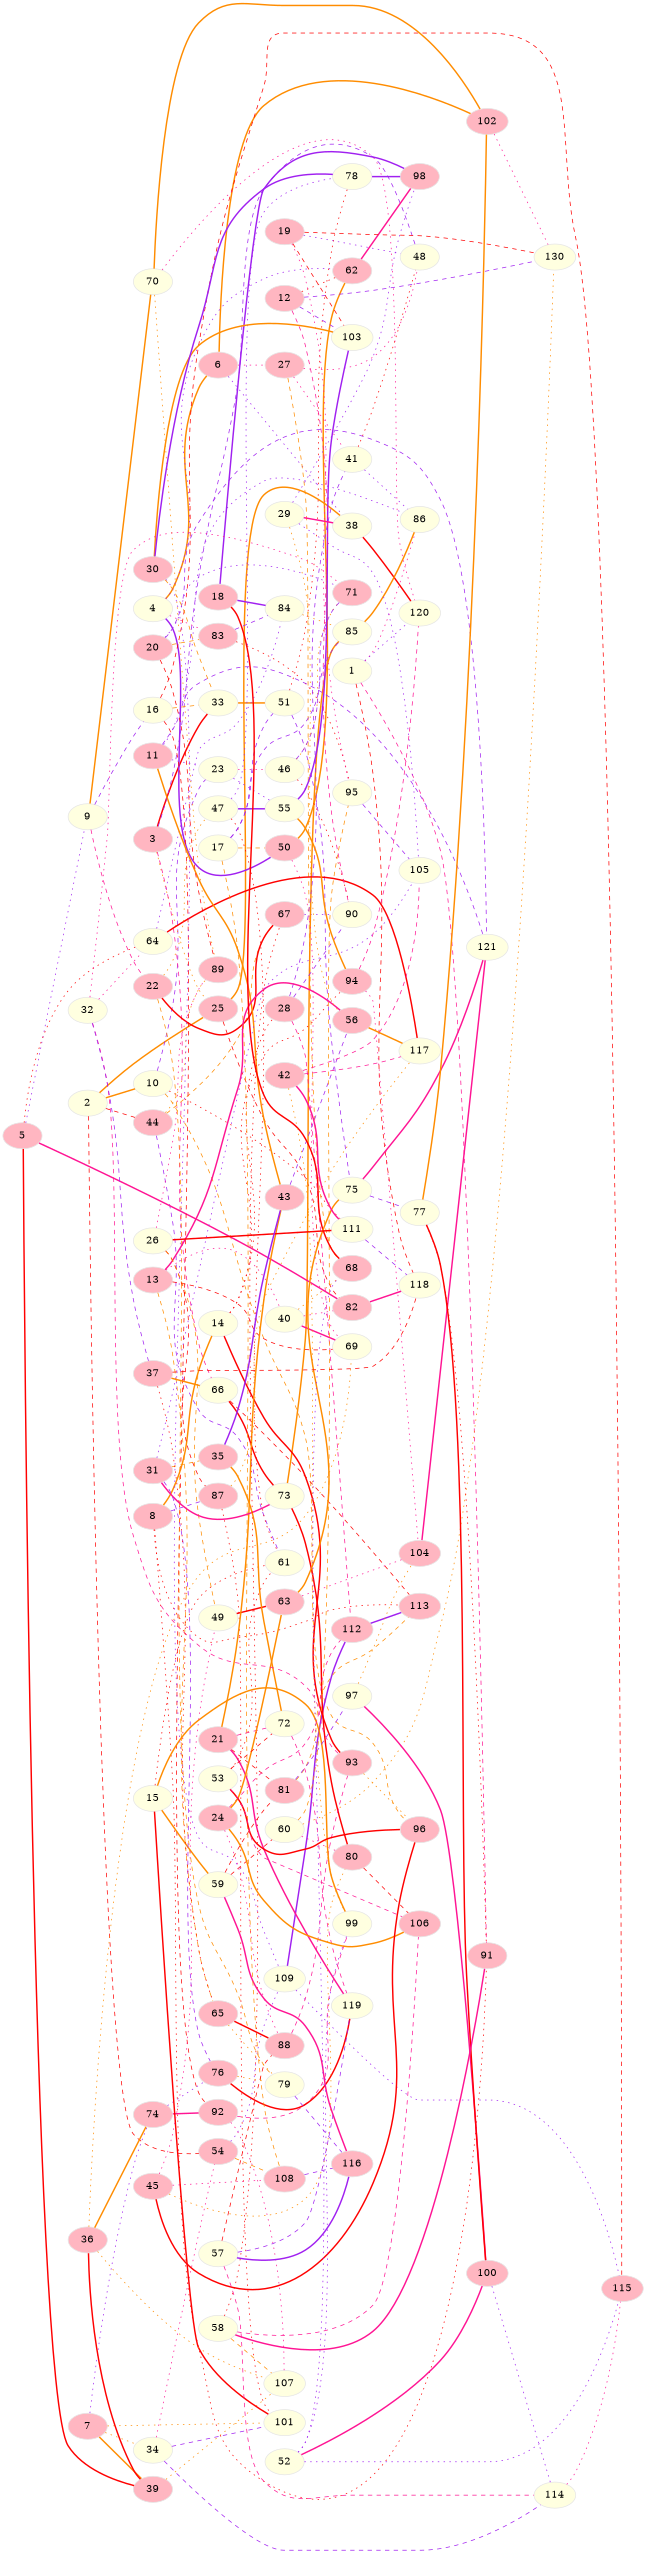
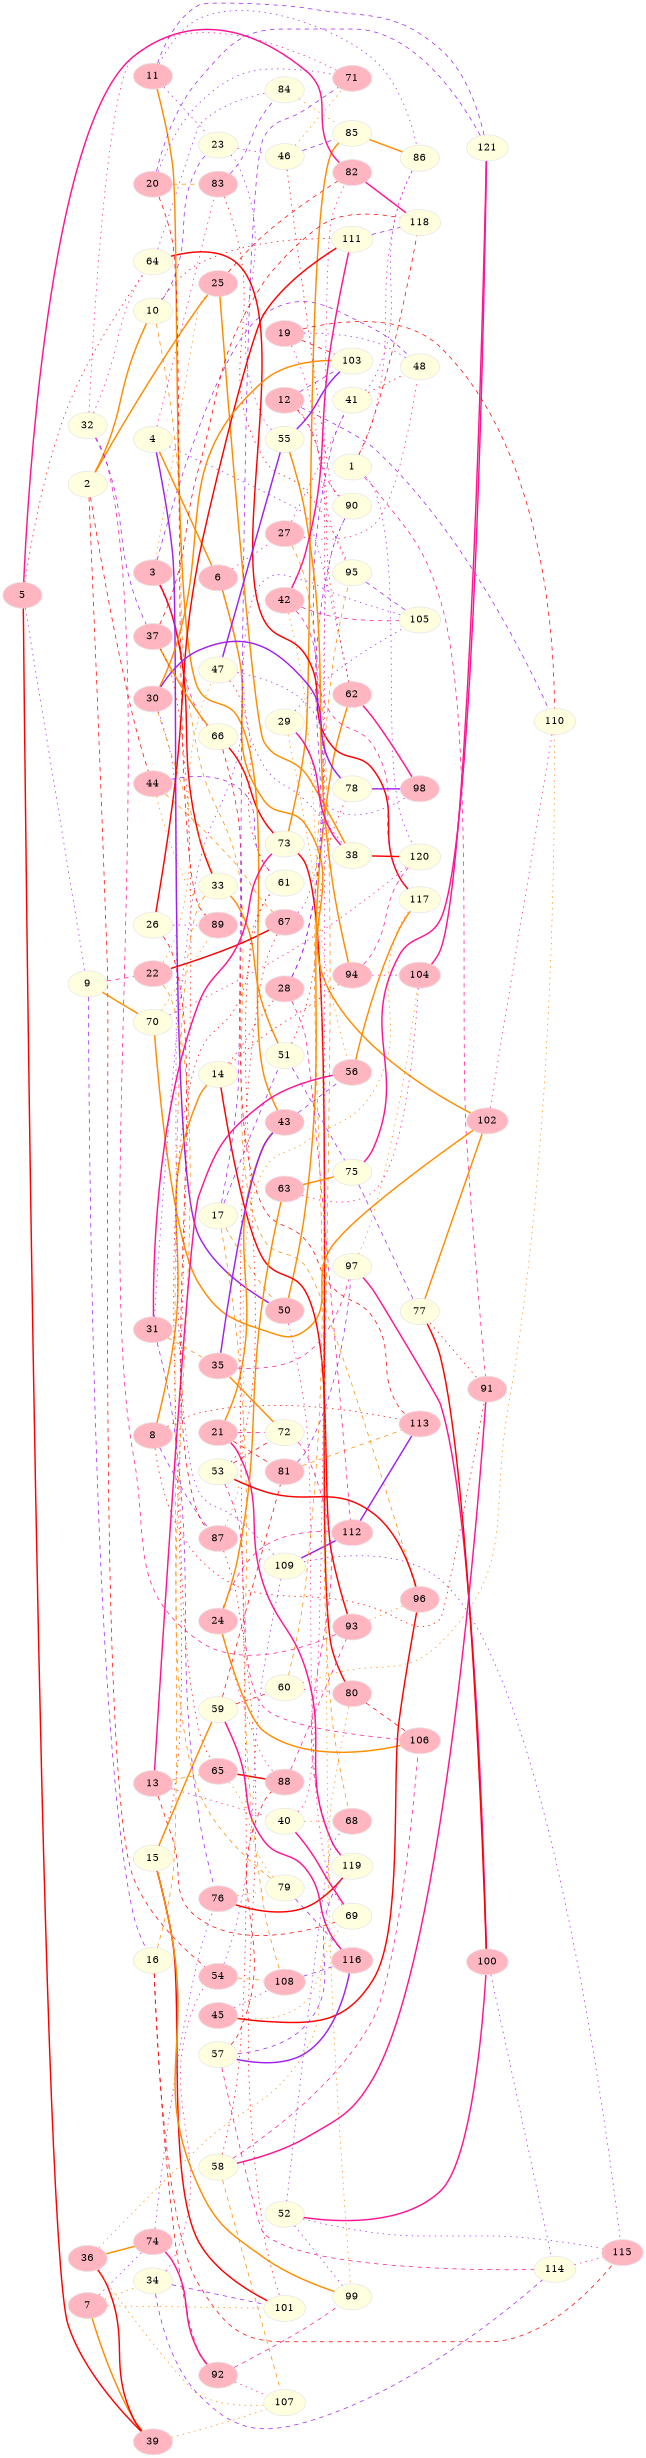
  graph {
    rankdir=LR
    node [color=gray90 fillcolor=lightyellow style=filled]
    edge [color=purple style=dotted]
    1
    86
    91 [fillcolor=lightpink]
    118
    120
    2
    10
    25 [fillcolor=lightpink]
    44 [fillcolor=lightpink]
    54 [fillcolor=lightpink]
    23
    96 [fillcolor=lightpink]
    111
    82 [fillcolor=lightpink]
    38
    61
    89 [fillcolor=lightpink]
    67 [fillcolor=lightpink]
    108 [fillcolor=lightpink]
    109
    3 [fillcolor=lightpink]
    33
    48
    66
    51
    113 [fillcolor=lightpink]
    73
    6 [fillcolor=lightpink]
    4
    50 [fillcolor=lightpink]
    62 [fillcolor=lightpink]
    83 [fillcolor=lightpink]
    27 [fillcolor=lightpink]
    102 [fillcolor=lightpink]
    69
    98 [fillcolor=lightpink]
    84
    95
    5 [fillcolor=lightpink]
    9
    39 [fillcolor=lightpink]
    64
    16
    22 [fillcolor=lightpink]
    70
    107
    117
    68 [fillcolor=lightpink]
    41
-   110 [label=130]
+   110
    7 [fillcolor=lightpink]
    34
    74 [fillcolor=lightpink]
    101
    114
    92 [fillcolor=lightpink]
    76 [fillcolor=lightpink]
    8 [fillcolor=lightpink]
    14
    87 [fillcolor=lightpink]
    28 [fillcolor=lightpink]
    93 [fillcolor=lightpink]
    94 [fillcolor=lightpink]
    115 [fillcolor=lightpink]
    47
    79
    46
    55
    11 [fillcolor=lightpink]
    43 [fillcolor=lightpink]
    121
    56 [fillcolor=lightpink]
    12 [fillcolor=lightpink]
    90
    103
    13 [fillcolor=lightpink]
    40
    65 [fillcolor=lightpink]
    88 [fillcolor=lightpink]
    112 [fillcolor=lightpink]
    104 [fillcolor=lightpink]
    15
    59
    99
    81 [fillcolor=lightpink]
    116 [fillcolor=lightpink]
    60
    17
    71 [fillcolor=lightpink]
    78
    75
-   18 [fillcolor=lightpink]
    63 [fillcolor=lightpink]
-   49
    85
    19 [fillcolor=lightpink]
    105
    20 [fillcolor=lightpink]
    21 [fillcolor=lightpink]
    72
    119
    97
    24 [fillcolor=lightpink]
    106 [fillcolor=lightpink]
    26
    29
    30 [fillcolor=lightpink]
    31 [fillcolor=lightpink]
    35 [fillcolor=lightpink]
    80 [fillcolor=lightpink]
    32
    37 [fillcolor=lightpink]
    100 [fillcolor=lightpink]
    36 [fillcolor=lightpink]
    42 [fillcolor=lightpink]
    45 [fillcolor=lightpink]
    77
    52
    53
    57
    58
    1 -- 86 [color=deeppink]
    1 -- 91 [color=deeppink style=dashed]
    1 -- 118 [color=red style=dashed]
    1 -- 120
    2 -- 10 [color=darkorange style=bold]
    2 -- 25 [color=darkorange style=bold]
    2 -- 44 [color=red style=dashed]
    2 -- 54 [color=red style=dashed]
    10 -- 23 [style=dashed]
    10 -- 96 [color=darkorange style=dashed]
    10 -- 111 [color=red]
    25 -- 82 [color=red style=dashed]
    25 -- 38 [color=darkorange style=bold]
    44 -- 61 [style=dashed]
    44 -- 89 [color=darkorange]
    44 -- 67 [color=darkorange style=dashed]
    54 -- 108 [color=darkorange style=dashed]
    54 -- 109
    23 -- 46 [color=deeppink]
    23 -- 55
    111 -- 118 [style=dashed]
    82 -- 118 [color=deeppink style=bold]
    38 -- 120 [color=red style=bold]
    67 -- 90
    108 -- 116 [style=dashed]
    109 -- 115
    109 -- 112 [style=bold]
    3 -- 25 [color=darkorange]
    3 -- 33 [color=red style=bold]
    3 -- 48 [style=dashed]
    3 -- 66 [color=deeppink style=dashed]
    33 -- 51 [color=darkorange style=bold]
    66 -- 113 [color=red style=dashed]
    66 -- 73 [color=red style=bold]
    51 -- 78 [color=red]
    51 -- 75 [style=dashed]
    73 -- 85 [color=darkorange style=bold]
    73 -- 80 [color=red style=bold]
    6 -- 38
    6 -- 27 [color=deeppink]
    6 -- 102 [color=darkorange style=bold]
    4 -- 6 [color=darkorange style=bold]
    4 -- 50 [style=bold]
    4 -- 62
    4 -- 83 [color=deeppink]
    50 -- 62 [color=darkorange style=bold]
    50 -- 69 [color=deeppink]
    62 -- 98 [color=deeppink style=bold]
    83 -- 84 [style=dashed]
    83 -- 95 [color=red]
    27 -- 48 [color=deeppink]
    27 -- 68 [color=darkorange style=dashed]
    27 -- 41 [color=deeppink]
    102 -- 110 [color=deeppink]
    84 -- 85 [color=darkorange]
    95 -- 105 [style=dashed]
    5 -- 82 [color=deeppink style=bold]
    5 -- 9
    5 -- 39 [color=red style=bold]
    5 -- 64 [color=red]
    9 -- 16 [style=dashed]
    9 -- 22 [color=deeppink style=dashed]
    9 -- 70 [color=darkorange style=bold]
    39 -- 107 [color=darkorange]
    64 -- 84
    64 -- 117 [color=red style=bold]
    16 -- 33 [color=darkorange style=dashed]
    16 -- 92 [color=red style=dashed]
    16 -- 115 [color=red style=dashed]
    22 -- 67 [color=red style=bold]
    22 -- 47 [color=darkorange]
    22 -- 79 [color=darkorange style=dashed]
    70 -- 120 [color=deeppink]
    70 -- 89 [color=darkorange]
    70 -- 102 [color=darkorange style=bold]
    41 -- 86
    41 -- 48 [color=red]
    7 -- 39 [color=darkorange style=bold]
    7 -- 34 [color=darkorange]
    7 -- 74
    7 -- 101 [color=darkorange]
    34 -- 54 [color=deeppink]
    34 -- 101 [style=dashed]
    34 -- 114 [style=dashed]
    74 -- 92 [color=deeppink style=bold]
    74 -- 76
    114 -- 115 [color=deeppink]
    92 -- 107 [color=deeppink]
    92 -- 99 [color=deeppink style=dashed]
    76 -- 79 [color=darkorange]
    76 -- 119 [color=red style=bold]
    8 -- 91 [color=red]
    8 -- 113 [color=red]
    8 -- 14 [color=darkorange style=bold]
    8 -- 87 [style=dashed]
    14 -- 28 [color=red]
    14 -- 93 [color=red style=bold]
    14 -- 94 [color=red]
    87 -- 117 [color=darkorange]
    87 -- 101 [color=red]
    28 -- 41 [style=dashed]
    28 -- 90 [style=dashed]
    28 -- 112 [color=deeppink style=dashed]
    93 -- 96 [color=darkorange]
    94 -- 120 [color=deeppink style=dashed]
    94 -- 104 [color=deeppink]
    47 -- 61 [color=red]
    47 -- 55 [style=bold]
    47 -- 78
    79 -- 116 [style=dashed]
    46 -- 90 [color=red]
    46 -- 71 [color=darkorange]
    46 -- 85 [style=dashed]
    55 -- 94 [color=darkorange style=bold]
    55 -- 103 [style=bold]
    11 -- 86
    11 -- 23
    11 -- 43 [color=darkorange style=bold]
    11 -- 121 [style=dashed]
    43 -- 56 [style=dashed]
    56 -- 117 [color=darkorange style=bold]
    12 -- 62 [color=red]
    12 -- 110 [style=dashed]
    12 -- 90 [color=deeppink style=dashed]
    12 -- 103 [style=dashed]
    13 -- 69 [color=red style=dashed]
    13 -- 56 [color=deeppink style=bold]
    13 -- 40 [color=deeppink]
    13 -- 65 [color=darkorange style=dashed]
    40 -- 82 [color=deeppink]
    40 -- 69 [color=deeppink style=bold]
    40 -- 68 [color=darkorange]
    65 -- 79 [color=darkorange]
    65 -- 88 [color=red style=bold]
    88 -- 93 [color=deeppink style=dashed]
    112 -- 113 [style=bold]
    104 -- 121 [color=deeppink style=bold]
    15 -- 61 [color=red]
    15 -- 101 [color=red style=bold]
    15 -- 59 [color=darkorange style=bold]
    15 -- 99 [color=darkorange style=bold]
    59 -- 81 [color=red style=dashed]
    59 -- 116 [color=deeppink style=bold]
    59 -- 60 [color=red style=dashed]
    81 -- 113 [color=darkorange style=dashed]
    81 -- 97 [style=dashed]
    60 -- 95 [color=darkorange style=dashed]
    60 -- 110 [color=darkorange]
    60 -- 80 [color=deeppink]
    17 -- 108 [color=darkorange style=dashed]
    17 -- 51 [style=dashed]
    17 -- 50 [color=darkorange style=dashed]
    17 -- 71 [style=dashed]
    78 -- 98 [style=bold]
    75 -- 121 [color=deeppink style=bold]
    75 -- 77 [style=dashed]
-   18 -- 98 [style=bold]
-   18 -- 84 [style=bold]
-   18 -- 68 [color=red style=bold]
    63 -- 104 [color=deeppink]
    63 -- 75 [color=darkorange style=bold]
-   49 -- 63 [color=red style=bold]
    85 -- 86 [color=darkorange style=bold]
    19 -- 48
    19 -- 95 [color=deeppink]
    19 -- 110 [color=red style=dashed]
    19 -- 103 [color=red style=dashed]
    20 -- 89 [color=red style=dashed]
    20 -- 83 [color=darkorange style=dashed]
    20 -- 121 [style=dashed]
    20 -- 71
    21 -- 43 [color=darkorange style=bold]
    21 -- 81 [color=red style=dashed]
    21 -- 72 [color=deeppink style=dashed]
    21 -- 119 [color=deeppink style=bold]
    72 -- 119 [color=deeppink style=dashed]
    97 -- 104 [color=darkorange]
    97 -- 100 [color=deeppink style=bold]
    24 -- 88 [color=deeppink]
    24 -- 112 [color=deeppink style=dashed]
    24 -- 63 [color=darkorange style=bold]
    24 -- 106 [color=darkorange style=bold]
    26 -- 111 [color=red style=bold]
    26 -- 89 [color=deeppink]
    26 -- 87 [color=red style=dashed]
-   26 -- 49 [color=darkorange style=dashed]
    29 -- 38 [color=deeppink style=bold]
    29 -- 98
    29 -- 56 [color=darkorange]
    29 -- 105
    30 -- 109
    30 -- 33 [color=darkorange style=dashed]
    30 -- 103 [color=darkorange style=bold]
    30 -- 78 [style=bold]
    31 -- 73 [color=deeppink style=bold]
    31 -- 76 [style=dashed]
    31 -- 105
    31 -- 35 [color=darkorange style=dashed]
    35 -- 43 [style=bold]
    35 -- 72 [color=darkorange style=bold]
+   35 -- 97 [color=deeppink style=dashed]
    80 -- 106 [color=red style=dashed]
    32 -- 64 [color=deeppink]
    32 -- 93 [color=deeppink style=dashed]
    32 -- 71 [color=deeppink]
    32 -- 37 [style=dashed]
    37 -- 118 [color=red style=dashed]
    37 -- 66 [color=darkorange style=bold]
    37 -- 65 [color=red]
    100 -- 114
    36 -- 69 [color=darkorange]
    36 -- 39 [color=red style=bold]
    36 -- 107 [color=darkorange]
    36 -- 74 [color=darkorange style=bold]
    42 -- 111 [color=deeppink style=bold]
    42 -- 117 [color=deeppink style=dashed]
    42 -- 99 [color=darkorange]
    42 -- 105 [color=deeppink style=dashed]
    45 -- 96 [color=red style=bold]
    45 -- 108 [color=deeppink]
-   45 -- 49 [color=deeppink]
    45 -- 80 [color=darkorange]
    77 -- 91 [color=red]
    77 -- 102 [color=darkorange style=bold]
    77 -- 100 [color=red style=bold]
    52 -- 68
    52 -- 115
    52 -- 99
    52 -- 100 [color=deeppink style=bold]
    53 -- 96 [color=red style=bold]
    53 -- 61 [color=red]
    53 -- 72 [color=red style=dashed]
    53 -- 106 [color=deeppink style=dashed]
    57 -- 114 [color=deeppink style=dashed]
    57 -- 88 [color=red style=dashed]
    57 -- 116 [style=bold]
    57 -- 119 [style=dashed]
    58 -- 91 [color=deeppink style=bold]
    58 -- 67 [color=red]
    58 -- 107 [color=darkorange style=dashed]
    58 -- 106 [color=deeppink style=dashed]
  }
